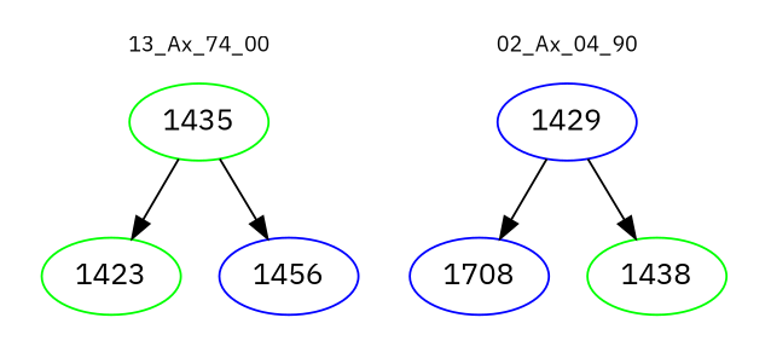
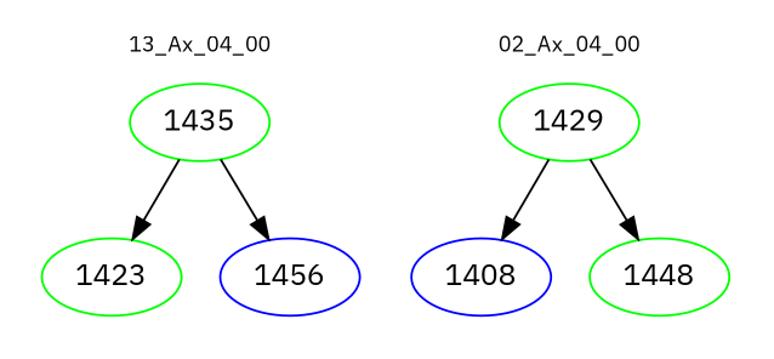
  digraph {
    fontname="IBM Plex Sans"
    node [color=green fontname="IBM Plex Sans"]
    edge [color=black fontname="IBM Plex Sans"]
    n1 [label=1435]
    n2 [label=1423]
    n3 [color=blue label=1456]
-   n4 [color=blue label=1429]
-   n5 [color=blue label=1708]
-   n6 [label=1438]
+   n4 [label=1429]
+   n5 [color=blue label=1408]
+   n6 [label=1448]
    subgraph cluster_1 {
      color=white
      fontsize=10
-     label="13_Ax_74_00"
+     label="13_Ax_04_00"
      n1
      n2
      n3
    }
    subgraph cluster_2 {
      color=white
      fontsize=10
-     label="02_Ax_04_90"
+     label="02_Ax_04_00"
      n4
      n5
      n6
    }
    n1 -> n2
    n1 -> n3
    n4 -> n5
    n4 -> n6
  }
